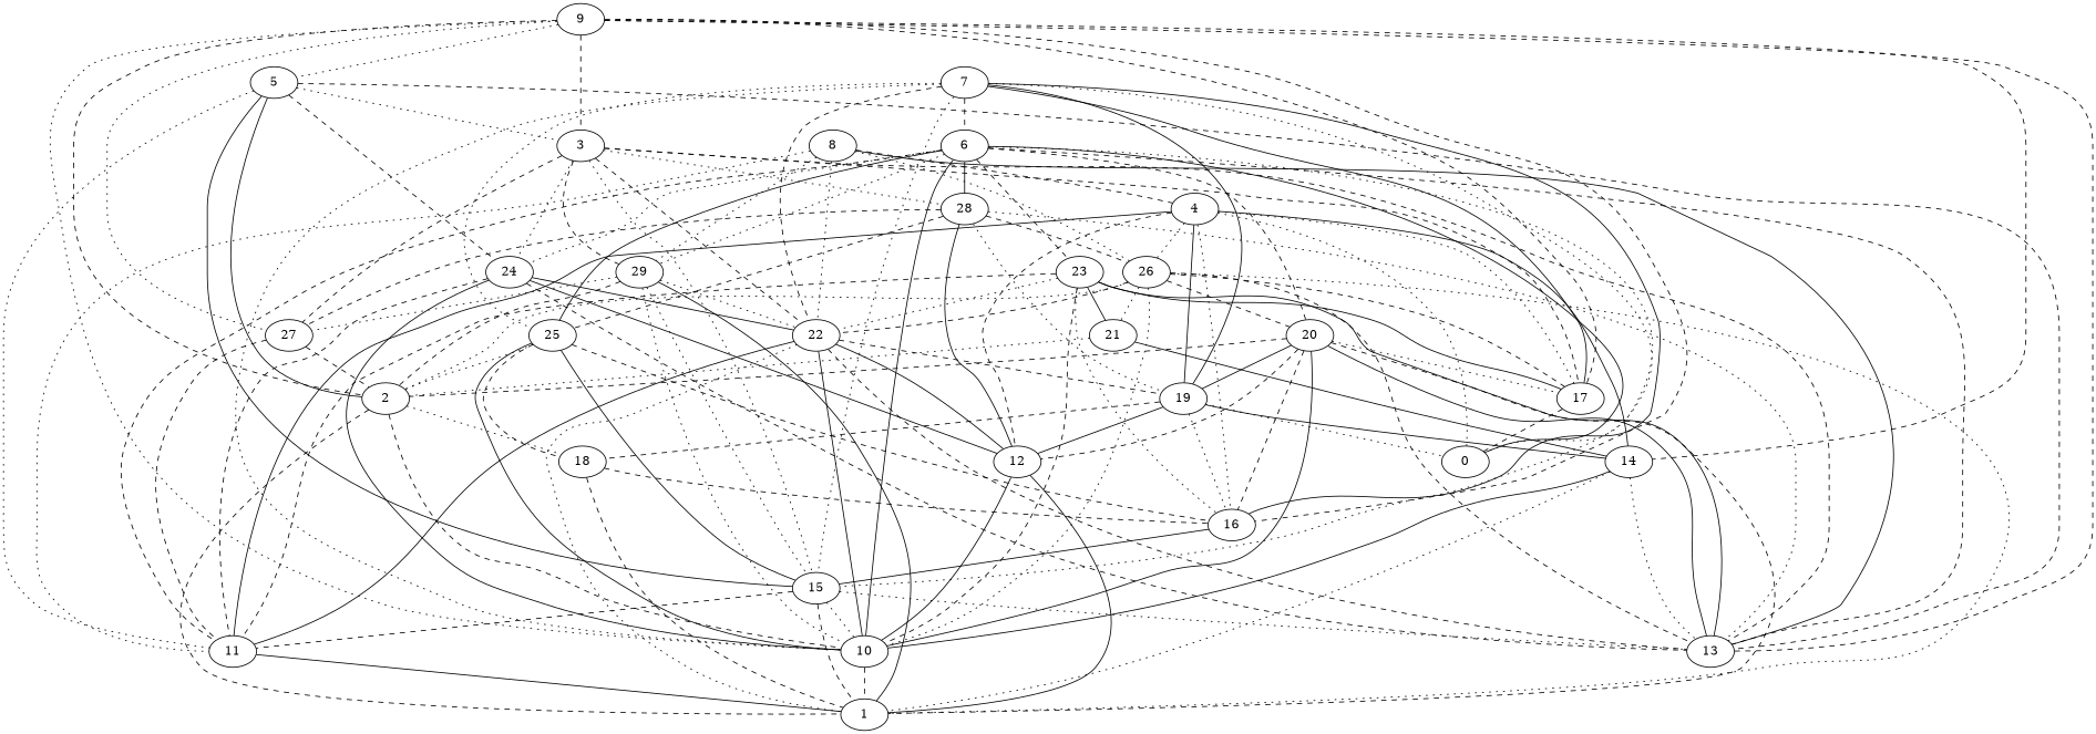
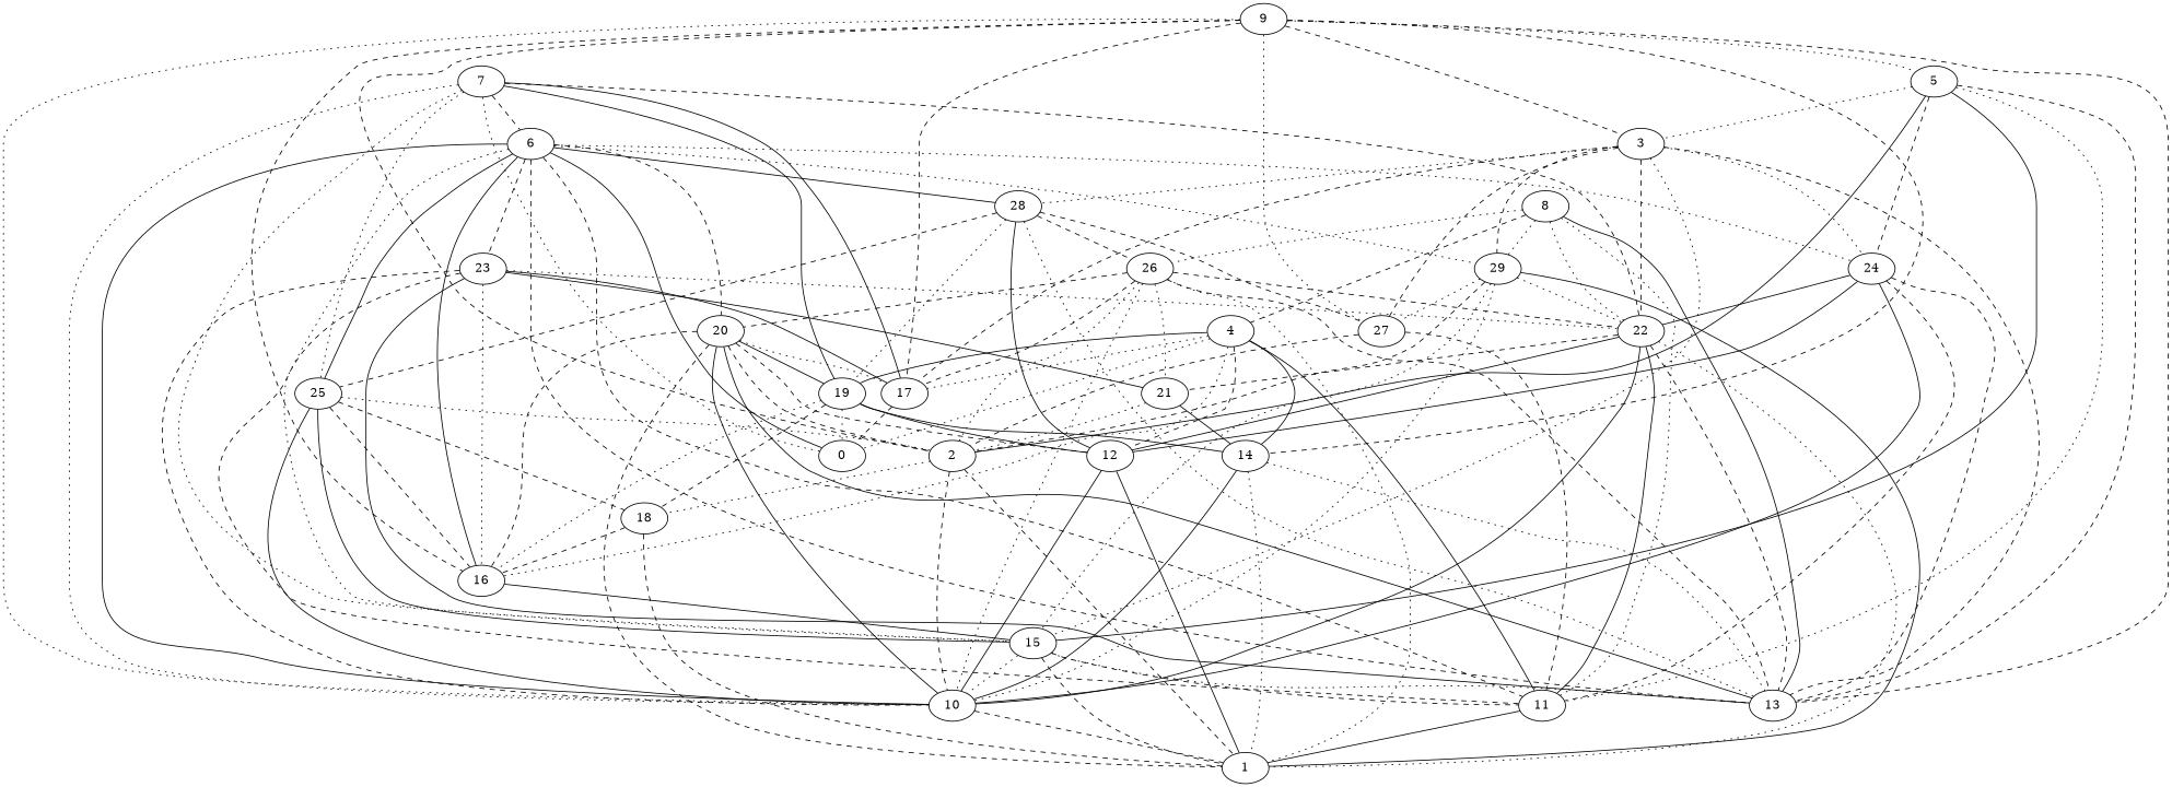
  digraph {
    edge [color=black dir=none style=dashed]
    8
    22
    29
    11
    13
    4
    26
    19
    12
    1
    2
    27
    15
    10
    5
    24
    3
    28
    17
    18
    16
    0
    14
    25
    7
    6
    20
    23
    9
    21
    subgraph sub_1 {
      8
      22
      29
      11
      13
      4
      26
      19
      12
      1
      2
      27
      15
      10
      5
      24
      3
      28
      17
      18
      16
      0
      14
      25
      7
      6
      20
      23
      9
      21
    }
    8 -> 22 [style=dotted]
    8 -> 29 [style=dotted]
    8 -> 11 [style=dotted]
    8 -> 13 [style=solid]
    8 -> 4
    8 -> 26 [style=dotted]
    22 -> 11 [style=solid]
    22 -> 13
-   22 -> 19
+   22 -> 21
    22 -> 12 [style=solid]
    22 -> 1 [style=dotted]
    22 -> 10 [style=solid]
    29 -> 22 [style=dotted]
    29 -> 1 [style=solid]
    29 -> 2
    29 -> 27 [style=dotted]
    29 -> 15 [style=dotted]
    29 -> 10 [style=dotted]
    11 -> 1 [style=solid]
    4 -> 11 [style=solid]
-   4 -> 26 [style=dotted]
    4 -> 19 [style=solid]
    4 -> 12
    4 -> 17 [style=dotted]
    4 -> 16 [style=dotted]
    4 -> 0 [style=dotted]
    4 -> 14 [style=solid]
    26 -> 22
    26 -> 13
    26 -> 1 [style=dotted]
    26 -> 2 [style=dotted]
    26 -> 10 [style=dotted]
    26 -> 17
    26 -> 20
    26 -> 21 [style=dotted]
    19 -> 12 [style=solid]
    19 -> 18
    19 -> 16 [style=dotted]
    19 -> 0 [style=dotted]
    19 -> 14 [style=solid]
    12 -> 1 [style=solid]
    12 -> 10 [style=solid]
    2 -> 1
    2 -> 10
    2 -> 18 [style=dotted]
    27 -> 11
    27 -> 2
    15 -> 11
    15 -> 13 [style=dotted]
    15 -> 1
    15 -> 10 [style=dotted]
    10 -> 1
    5 -> 11 [style=dotted]
    5 -> 13
    5 -> 2 [style=solid]
    5 -> 15 [style=solid]
    5 -> 24
    5 -> 3 [style=dotted]
    24 -> 22 [style=solid]
    24 -> 11
    24 -> 13
    24 -> 12 [style=solid]
    24 -> 10 [style=solid]
    3 -> 22
    3 -> 29
    3 -> 13
    3 -> 27
    3 -> 15 [style=dotted]
    3 -> 24 [style=dotted]
    3 -> 28 [style=dotted]
    3 -> 17
    28 -> 13 [style=dotted]
    28 -> 26
    28 -> 19 [style=dotted]
    28 -> 12 [style=solid]
    28 -> 27
    28 -> 25
    17 -> 0
    18 -> 1
    18 -> 16
    16 -> 15 [style=solid]
    14 -> 13 [style=dotted]
    14 -> 1 [style=dotted]
    14 -> 10 [style=solid]
    25 -> 2 [style=dotted]
    25 -> 15 [style=solid]
    25 -> 10 [style=solid]
    25 -> 18
    25 -> 16
    7 -> 22
    7 -> 19 [style=solid]
    7 -> 15 [style=dotted]
    7 -> 10 [style=dotted]
    7 -> 17 [style=solid]
    7 -> 0 [style=dotted]
    7 -> 25 [style=dotted]
    7 -> 6
    6 -> 29 [style=dotted]
    6 -> 11
    6 -> 13
    6 -> 15 [style=dotted]
    6 -> 10 [style=solid]
    6 -> 24 [style=dotted]
    6 -> 28 [style=solid]
-   7 -> 16 [style=solid]
+   6 -> 16 [style=solid]
    6 -> 0 [style=solid]
    6 -> 25 [style=solid]
    6 -> 20
    6 -> 23
    20 -> 13 [style=solid]
    20 -> 19 [style=solid]
    20 -> 12
    20 -> 1
    20 -> 2
    20 -> 10 [style=solid]
    20 -> 17 [style=dotted]
    20 -> 16
    23 -> 22 [style=dotted]
    23 -> 11
    23 -> 13 [style=solid]
    23 -> 10
    23 -> 17 [style=solid]
    23 -> 16 [style=dotted]
    23 -> 21 [style=solid]
    9 -> 13
    9 -> 2
    9 -> 27 [style=dotted]
    9 -> 10 [style=dotted]
    9 -> 5 [style=dotted]
    9 -> 3
    9 -> 17
    9 -> 16
    9 -> 14
    21 -> 2 [style=dotted]
    21 -> 14 [style=solid]
  }
